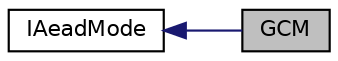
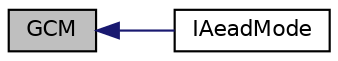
  digraph {
    rankdir=LR
    node [color=black fontname=Helvetica fontsize=10 shape=record style=filled]
    n1 [fillcolor=grey75 fontcolor=black height=0.2 label=GCM width=0.4]
    n2 [fillcolor=white height=0.2 label=IAeadMode width=0.4]
-   n2 -> n1 [color=midnightblue dir=back fontname=Helvetica fontsize=10 labelfontname=Helvetica labelfontsize=10 style=solid]
+   n1 -> n2 [color=midnightblue dir=back fontname=Helvetica fontsize=10 labelfontname=Helvetica labelfontsize=10 style=solid]
  }
